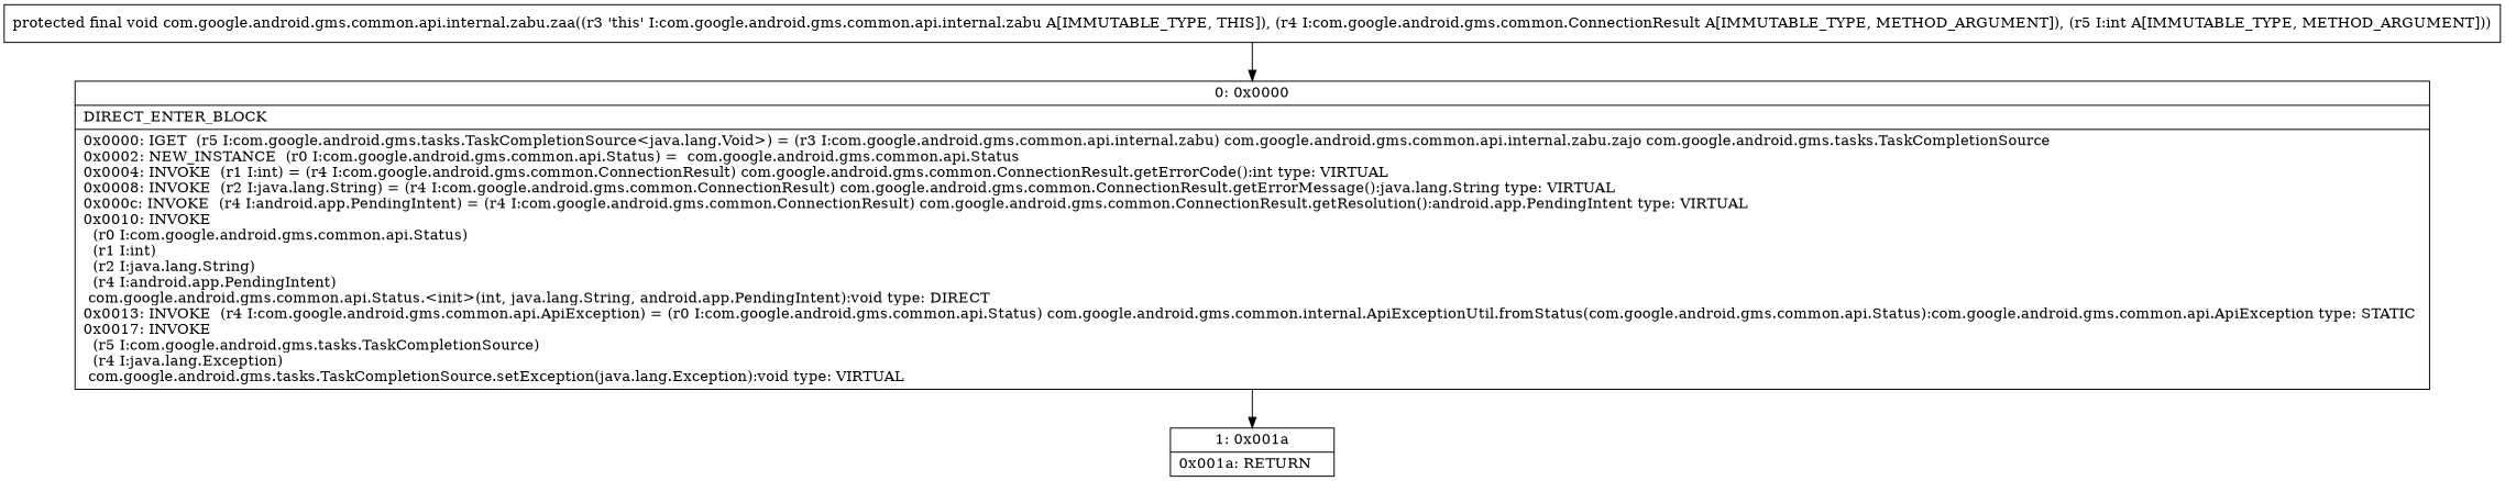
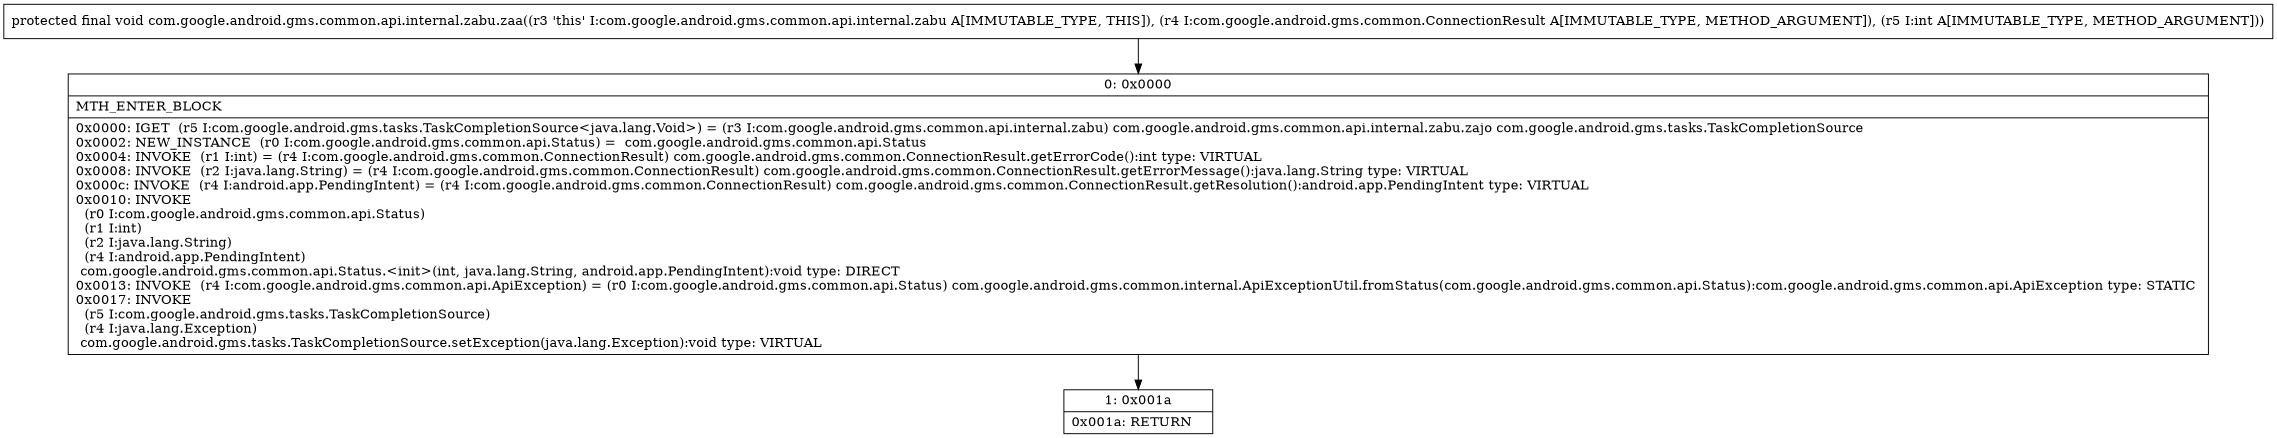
  digraph {
    node [shape=record]
-   n1 [label="{0\:\ 0x0000|DIRECT_ENTER_BLOCK\l|0x0000: IGET  (r5 I:com.google.android.gms.tasks.TaskCompletionSource\<java.lang.Void\>) = (r3 I:com.google.android.gms.common.api.internal.zabu) com.google.android.gms.common.api.internal.zabu.zajo com.google.android.gms.tasks.TaskCompletionSource \l0x0002: NEW_INSTANCE  (r0 I:com.google.android.gms.common.api.Status) =  com.google.android.gms.common.api.Status \l0x0004: INVOKE  (r1 I:int) = (r4 I:com.google.android.gms.common.ConnectionResult) com.google.android.gms.common.ConnectionResult.getErrorCode():int type: VIRTUAL \l0x0008: INVOKE  (r2 I:java.lang.String) = (r4 I:com.google.android.gms.common.ConnectionResult) com.google.android.gms.common.ConnectionResult.getErrorMessage():java.lang.String type: VIRTUAL \l0x000c: INVOKE  (r4 I:android.app.PendingIntent) = (r4 I:com.google.android.gms.common.ConnectionResult) com.google.android.gms.common.ConnectionResult.getResolution():android.app.PendingIntent type: VIRTUAL \l0x0010: INVOKE  \l  (r0 I:com.google.android.gms.common.api.Status)\l  (r1 I:int)\l  (r2 I:java.lang.String)\l  (r4 I:android.app.PendingIntent)\l com.google.android.gms.common.api.Status.\<init\>(int, java.lang.String, android.app.PendingIntent):void type: DIRECT \l0x0013: INVOKE  (r4 I:com.google.android.gms.common.api.ApiException) = (r0 I:com.google.android.gms.common.api.Status) com.google.android.gms.common.internal.ApiExceptionUtil.fromStatus(com.google.android.gms.common.api.Status):com.google.android.gms.common.api.ApiException type: STATIC \l0x0017: INVOKE  \l  (r5 I:com.google.android.gms.tasks.TaskCompletionSource)\l  (r4 I:java.lang.Exception)\l com.google.android.gms.tasks.TaskCompletionSource.setException(java.lang.Exception):void type: VIRTUAL \l}"]
+   n1 [label="{0\:\ 0x0000|MTH_ENTER_BLOCK\l|0x0000: IGET  (r5 I:com.google.android.gms.tasks.TaskCompletionSource\<java.lang.Void\>) = (r3 I:com.google.android.gms.common.api.internal.zabu) com.google.android.gms.common.api.internal.zabu.zajo com.google.android.gms.tasks.TaskCompletionSource \l0x0002: NEW_INSTANCE  (r0 I:com.google.android.gms.common.api.Status) =  com.google.android.gms.common.api.Status \l0x0004: INVOKE  (r1 I:int) = (r4 I:com.google.android.gms.common.ConnectionResult) com.google.android.gms.common.ConnectionResult.getErrorCode():int type: VIRTUAL \l0x0008: INVOKE  (r2 I:java.lang.String) = (r4 I:com.google.android.gms.common.ConnectionResult) com.google.android.gms.common.ConnectionResult.getErrorMessage():java.lang.String type: VIRTUAL \l0x000c: INVOKE  (r4 I:android.app.PendingIntent) = (r4 I:com.google.android.gms.common.ConnectionResult) com.google.android.gms.common.ConnectionResult.getResolution():android.app.PendingIntent type: VIRTUAL \l0x0010: INVOKE  \l  (r0 I:com.google.android.gms.common.api.Status)\l  (r1 I:int)\l  (r2 I:java.lang.String)\l  (r4 I:android.app.PendingIntent)\l com.google.android.gms.common.api.Status.\<init\>(int, java.lang.String, android.app.PendingIntent):void type: DIRECT \l0x0013: INVOKE  (r4 I:com.google.android.gms.common.api.ApiException) = (r0 I:com.google.android.gms.common.api.Status) com.google.android.gms.common.internal.ApiExceptionUtil.fromStatus(com.google.android.gms.common.api.Status):com.google.android.gms.common.api.ApiException type: STATIC \l0x0017: INVOKE  \l  (r5 I:com.google.android.gms.tasks.TaskCompletionSource)\l  (r4 I:java.lang.Exception)\l com.google.android.gms.tasks.TaskCompletionSource.setException(java.lang.Exception):void type: VIRTUAL \l}"]
    n2 [label="{1\:\ 0x001a|0x001a: RETURN   \l}"]
    n3 [label="{protected final void com.google.android.gms.common.api.internal.zabu.zaa((r3 'this' I:com.google.android.gms.common.api.internal.zabu A[IMMUTABLE_TYPE, THIS]), (r4 I:com.google.android.gms.common.ConnectionResult A[IMMUTABLE_TYPE, METHOD_ARGUMENT]), (r5 I:int A[IMMUTABLE_TYPE, METHOD_ARGUMENT])) }"]
    n1 -> n2
    n3 -> n1
  }
